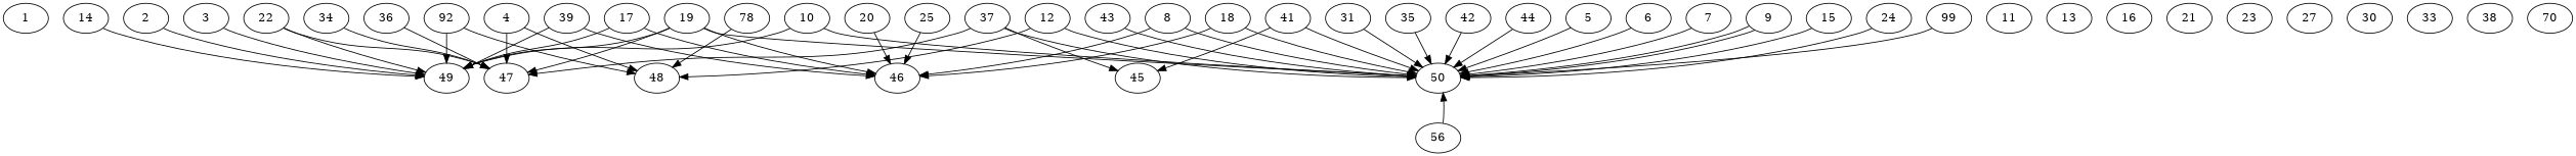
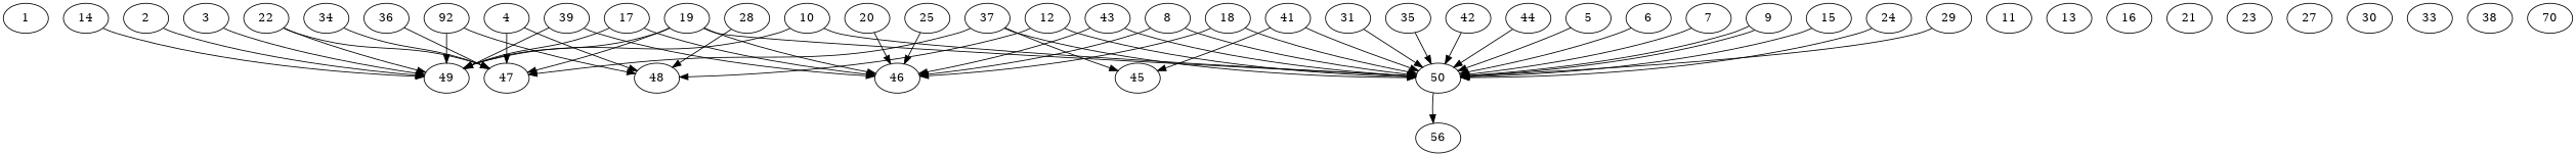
  digraph {
    node [alpha=0.09]
    1 [alpha=0.01 expect_size=35180544]
    2 [alpha=0.16 expect_size=41749504]
    49 [alpha=0.15 expect_size=41765888]
    3 [alpha=0.12 expect_size=45227008]
    4 [alpha=0.10 expect_size=38884352]
    47 [alpha=0.05 expect_size=8183808]
    48 [alpha=0.07 expect_size=35600384]
    5 [alpha=0.11 expect_size=49632256]
    50 [alpha=0.20 expect_size=46610432]
    6 [alpha=0.11 expect_size=17949696]
    7 [alpha=0.16 expect_size=20213760]
    8 [alpha=0.15 expect_size=26452992]
    46 [alpha=0.10 expect_size=21584896]
    9 [alpha=0.17 expect_size=32677888]
    10 [alpha=0.14 expect_size=31533056]
    11 [expect_size=42122240]
    12 [alpha=0.17 expect_size=44966912]
    13 [alpha=0.00 expect_size=36408320]
    14 [alpha=0.07 expect_size=16950272]
    15 [alpha=0.08 expect_size=40298496]
    16 [alpha=0.13 expect_size=20129792]
    17 [alpha=0.13 expect_size=46848000]
    18 [alpha=0.20 expect_size=37544960]
    19 [expect_size=25171968]
    20 [alpha=0.16 expect_size=18345984]
    21 [alpha=0.14 expect_size=52235264]
    22 [expect_size=25697280]
    23 [alpha=0.00 expect_size=19619840]
    24 [alpha=0.06 expect_size=20001792]
    25 [alpha=0.10 expect_size=35766272]
    n31 [alpha=0.20 expect_size=8351744 label=56]
    27 [alpha=0.16 expect_size=39461888]
-   28 [alpha=0.01 expect_size=21967872 label=78]
-   29 [alpha=0.18 expect_size=21139456 label=99]
+   28 [alpha=0.01 expect_size=21967872]
+   29 [alpha=0.18 expect_size=21139456]
    30 [alpha=0.05 expect_size=43288576]
    31 [expect_size=32822272]
    n37 [expect_size=19680256 label=92]
    33 [alpha=0.03 expect_size=40369152]
    34 [alpha=0.01 expect_size=40500224]
    35 [alpha=0.15 expect_size=6532096]
    36 [alpha=0.14 expect_size=30040064]
    37 [alpha=0.12 expect_size=29358080]
    45 [alpha=0.10 expect_size=34198528]
    38 [alpha=0.03 expect_size=19459072]
    39 [alpha=0.02 expect_size=21552128]
    n46 [alpha=0.07 expect_size=15887360 label=70]
    41 [alpha=0.12 expect_size=28755968]
    42 [alpha=0.06 expect_size=49851392]
    43 [alpha=0.05 expect_size=24527872]
    44 [alpha=0.11 expect_size=31135744]
    2 -> 49
    3 -> 49
    4 -> 47
    4 -> 48
    5 -> 50
    6 -> 50
    7 -> 50
    8 -> 50
    8 -> 46
    9 -> 50
    9 -> 50
    10 -> 49
    10 -> 50
    12 -> 48
    12 -> 50
    14 -> 49
    15 -> 50
    17 -> 49
    17 -> 46
    18 -> 50
    18 -> 46
    19 -> 49
    19 -> 47
    19 -> 50
    19 -> 46
    20 -> 46
    22 -> 49
    22 -> 47
    24 -> 50
    25 -> 46
-   n31 -> 50
+   50 -> n31
    28 -> 48
    29 -> 50
    31 -> 50
    n37 -> 49
    n37 -> 48
    34 -> 47
    35 -> 50
    36 -> 47
    37 -> 47
    37 -> 50
    37 -> 45
    39 -> 49
    39 -> 46
    41 -> 50
    41 -> 45
    42 -> 50
    43 -> 50
+   43 -> 46
    44 -> 50
  }
